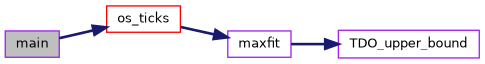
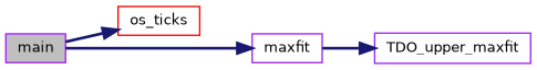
  digraph {
    rankdir=LR
    node [color=purple fillcolor=white fontname=Helvetica fontsize=10 shape=record style=filled]
    edge [color=midnightblue fontname=Helvetica fontsize=10 labelfontname=Helvetica labelfontsize=10 style=bold]
    n1 [fillcolor=grey75 fontcolor=black height=0.2 label=main width=0.4]
    n2 [color=red height=0.2 label=os_ticks width=0.4]
    n3 [height=0.2 label=maxfit width=0.4]
-   n4 [height=0.2 label=TDO_upper_bound width=0.4]
+   n4 [height=0.2 label=TDO_upper_maxfit width=0.4]
    n1 -> n2
-   n2 -> n3
+   n1 -> n3
    n3 -> n4
  }
